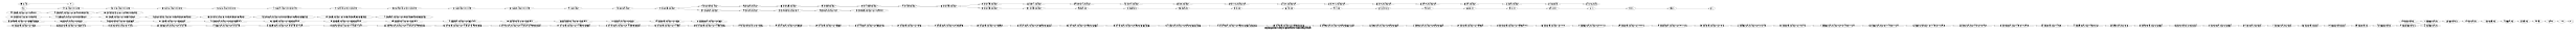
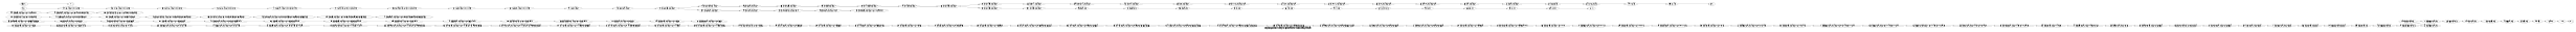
  digraph {
    label="Tree-decomposition of width 5 for register allocator (function _base64_add_char)"
    rankdir=LR
    n1 [label="0 | : "]
    n2 [label="1 | 70 : "]
    n3 [label="2 | 69 70 : "]
    n4 [label="3 | 5 69 : 2 3 "]
    n5 [label="142 | 69 : "]
    n6 [label="4 | 5 68 69 : 2 3 "]
    n7 [label="5 | 5 67 68 69 : 2 3 "]
    n8 [label="6 | 5 66 67 69 : 2 3 "]
    n9 [label="141 | 5 67 69 : 2 3 "]
    n10 [label="7 | 5 65 66 67 69 : 2 3 "]
    n11 [label="8 | 5 64 65 67 69 : 2 3 "]
    n12 [label="140 | 5 65 67 69 : 2 3 "]
    n13 [label="9 | 5 63 64 65 67 69 : 2 3 "]
    n14 [label="10 | 5 62 63 67 69 : 2 3 83 84 "]
    n15 [label="139 | 5 63 67 69 : 2 3 "]
    n16 [label="143 | 5 63 65 67 69 : 2 3 "]
    n17 [label="11 | 5 61 62 67 69 : 2 3 6 7 83 84 "]
    n18 [label="138 | 5 62 67 69 : 2 3 83 84 "]
    n19 [label="12 | 5 60 61 67 69 : 2 3 6 7 81 82 83 84 "]
    n20 [label="137 | 5 61 67 69 : 2 3 6 7 83 84 "]
    n21 [label="13 | 5 59 60 67 69 : 2 3 6 7 81 82 83 84 "]
    n22 [label="136 | 5 60 67 69 : 2 3 6 7 81 82 83 84 "]
    n23 [label="14 | 5 58 59 67 69 : 2 3 6 7 74 75 80 81 82 "]
    n24 [label="135 | 5 59 67 69 : 2 3 6 7 81 82 "]
    n25 [label="15 | 5 57 58 67 69 : 2 3 6 7 74 75 76 77 78 79 80 "]
    n26 [label="134 | 5 58 67 69 : 2 3 6 7 74 75 80 "]
    n27 [label="16 | 5 56 57 67 69 : 2 3 6 7 16 17 74 75 76 77 78 79 80 "]
    n28 [label="133 | 5 57 67 69 : 2 3 6 7 74 75 76 77 78 79 80 "]
    n29 [label="17 | 5 55 56 67 69 : 2 3 4 5 6 7 16 17 73 74 75 76 77 78 79 "]
    n30 [label="132 | 5 56 67 69 : 2 3 6 7 16 17 74 75 76 77 78 79 "]
    n31 [label="18 | 5 54 55 67 69 : 2 3 4 5 6 7 16 17 72 73 74 75 "]
    n32 [label="131 | 5 55 67 69 : 2 3 4 5 6 7 16 17 73 74 75 "]
    n33 [label="19 | 5 53 54 67 69 : 2 3 4 5 6 7 16 17 70 71 72 73 "]
    n34 [label="130 | 5 54 67 69 : 2 3 4 5 6 7 16 17 72 73 "]
    n35 [label="20 | 5 52 53 67 69 : 2 3 4 5 6 7 16 17 70 71 72 "]
    n36 [label="129 | 5 53 67 69 : 2 3 4 5 6 7 16 17 70 71 72 "]
    n37 [label="21 | 5 51 52 67 69 : 2 3 4 5 6 7 16 17 59 60 69 70 71 "]
    n38 [label="128 | 5 52 67 69 : 2 3 4 5 6 7 16 17 70 71 "]
    n39 [label="22 | 5 50 51 67 69 : 2 3 4 5 6 7 16 17 59 60 67 68 69 "]
    n40 [label="127 | 5 51 67 69 : 2 3 4 5 6 7 16 17 59 60 69 "]
    n41 [label="23 | 5 49 50 67 69 : 2 3 4 5 6 7 16 17 59 60 65 66 67 68 69 "]
    n42 [label="126 | 5 50 67 69 : 2 3 4 5 6 7 16 17 59 60 67 68 69 "]
    n43 [label="24 | 5 48 49 67 69 : 2 3 4 5 6 7 16 17 59 60 61 62 63 64 65 66 67 68 "]
    n44 [label="125 | 5 49 67 69 : 2 3 4 5 6 7 16 17 59 60 65 66 67 68 "]
    n45 [label="25 | 5 47 48 67 69 : 2 3 4 5 6 7 16 17 59 60 61 62 63 64 65 66 "]
    n46 [label="124 | 5 48 67 69 : 2 3 4 5 6 7 16 17 59 60 61 62 63 64 65 66 "]
    n47 [label="26 | 5 46 47 67 69 : 2 3 4 5 6 7 16 17 58 59 60 61 62 63 64 "]
    n48 [label="123 | 5 47 67 69 : 2 3 4 5 6 7 16 17 59 60 61 62 63 64 "]
    n49 [label="27 | 5 45 46 67 69 : 2 3 4 5 6 7 16 17 57 58 59 60 "]
    n50 [label="122 | 5 46 67 69 : 2 3 4 5 6 7 16 17 58 59 60 "]
    n51 [label="28 | 5 44 45 67 69 : 2 3 4 5 6 7 16 17 55 56 57 58 "]
    n52 [label="121 | 5 45 67 69 : 2 3 4 5 6 7 16 17 57 58 "]
    n53 [label="29 | 5 43 44 67 69 : 2 3 4 5 6 7 16 17 55 56 57 "]
    n54 [label="120 | 5 44 67 69 : 2 3 4 5 6 7 16 17 55 56 57 "]
    n55 [label="30 | 5 42 43 67 69 : 2 3 4 5 6 7 16 17 44 45 54 55 56 "]
    n56 [label="119 | 5 43 67 69 : 2 3 4 5 6 7 16 17 55 56 "]
    n57 [label="31 | 5 41 42 67 69 : 2 3 4 5 6 7 16 17 44 45 50 51 52 53 54 "]
    n58 [label="118 | 5 42 67 69 : 2 3 4 5 6 7 16 17 44 45 54 "]
    n59 [label="32 | 5 40 41 67 69 : 2 3 4 5 6 7 16 17 44 45 46 47 48 49 50 51 52 53 54 "]
    n60 [label="117 | 5 41 67 69 : 2 3 4 5 6 7 16 17 44 45 50 51 52 53 54 "]
    n61 [label="33 | 5 39 40 67 69 : 2 3 4 5 6 7 16 17 44 45 46 47 48 49 50 51 52 53 "]
    n62 [label="116 | 5 40 67 69 : 2 3 4 5 6 7 16 17 44 45 46 47 48 49 50 51 52 53 "]
    n63 [label="34 | 5 38 39 67 69 : 2 3 4 5 6 7 16 17 42 43 44 45 46 47 48 49 "]
    n64 [label="115 | 5 39 67 69 : 2 3 4 5 6 7 16 17 44 45 46 47 48 49 "]
    n65 [label="35 | 5 37 38 67 69 : 2 3 4 5 6 7 16 17 42 43 44 45 "]
    n66 [label="114 | 5 38 67 69 : 2 3 4 5 6 7 16 17 42 43 44 45 "]
    n67 [label="36 | 5 36 37 67 69 : 2 3 4 5 6 7 16 17 36 37 42 43 "]
    n68 [label="113 | 5 37 67 69 : 2 3 4 5 6 7 16 17 42 43 "]
    n69 [label="37 | 5 35 36 67 69 : 2 3 4 5 6 7 16 17 36 37 "]
    n70 [label="112 | 5 36 67 69 : 2 3 4 5 6 7 16 17 36 37 "]
    n71 [label="38 | 5 34 35 69 : 2 3 4 5 6 7 16 17 36 37 40 41 "]
    n72 [label="111 | 5 35 69 : 2 3 4 5 6 7 16 17 36 37 "]
    n73 [label="144 | 5 35 67 69 : 2 3 4 5 6 7 16 17 36 37 "]
    n74 [label="39 | 5 33 34 69 : 2 3 4 5 6 7 16 17 36 37 40 41 "]
    n75 [label="110 | 5 34 69 : 2 3 4 5 6 7 16 17 36 37 40 41 "]
    n76 [label="40 | 5 32 33 69 : 2 3 4 5 6 7 16 17 36 37 38 39 40 41 "]
    n77 [label="109 | 5 33 69 : 2 3 4 5 6 7 16 17 36 37 40 41 "]
    n78 [label="41 | 5 31 32 69 : 2 3 4 5 6 7 16 17 36 37 38 39 40 41 "]
    n79 [label="108 | 5 32 69 : 2 3 4 5 6 7 16 17 36 37 38 39 40 41 "]
    n80 [label="42 | 5 30 31 69 : 2 3 4 5 6 7 16 17 36 37 38 39 "]
    n81 [label="107 | 5 31 69 : 2 3 4 5 6 7 16 17 36 37 38 39 "]
    n82 [label="43 | 5 29 30 69 : 2 3 4 5 6 7 16 17 32 33 34 35 36 37 "]
    n83 [label="106 | 5 30 69 : 2 3 4 5 6 7 16 17 36 37 "]
    n84 [label="44 | 5 28 29 69 : 2 3 4 5 6 7 16 17 22 23 24 25 28 29 30 31 32 33 34 35 "]
    n85 [label="45 | 5 27 28 69 : 2 3 4 5 6 7 16 17 22 23 24 25 26 27 28 29 30 31 32 33 34 35 "]
    n86 [label="104 | 5 28 69 : 2 3 4 5 6 7 16 17 22 23 24 25 28 29 30 31 32 33 34 35 "]
    n87 [label="46 | 5 26 27 69 : 2 3 4 5 6 7 16 17 22 23 24 25 26 27 28 29 30 31 "]
    n88 [label="103 | 5 27 69 : 2 3 4 5 6 7 16 17 22 23 24 25 26 27 28 29 30 31 "]
    n89 [label="47 | 5 25 26 69 : 2 3 4 5 6 7 16 17 22 23 24 25 26 27 "]
    n90 [label="102 | 5 26 69 : 2 3 4 5 6 7 16 17 22 23 24 25 26 27 "]
    n91 [label="101 | 5 25 69 : 2 3 4 5 6 7 16 17 22 23 24 25 "]
    n92 [label="49 | 5 23 24 69 : 2 3 4 5 6 7 16 17 18 19 20 21 22 23 24 25 "]
    n93 [label="100 | 5 24 69 : 2 3 4 5 6 7 16 17 18 19 20 21 22 23 24 25 "]
    n94 [label="50 | 5 22 23 69 : 2 3 4 5 6 7 16 17 18 19 20 21 "]
    n95 [label="99 | 5 23 69 : 2 3 4 5 6 7 16 17 18 19 20 21 "]
    n96 [label="51 | 5 21 22 69 : 2 3 4 5 6 7 16 17 "]
    n97 [label="98 | 5 22 69 : 2 3 4 5 6 7 16 17 "]
    n98 [label="52 | 16 20 21 : 4 5 6 7 10 11 14 15 "]
    n99 [label="79 | 16 21 : 4 5 6 7 "]
    n100 [label="145 | 16 21 69 : 4 5 6 7 "]
    n101 [label="53 | 16 19 20 : 4 5 6 7 10 11 12 13 14 15 "]
    n102 [label="78 | 16 20 : 4 5 6 7 10 11 14 15 "]
    n103 [label="54 | 16 18 19 : 4 5 6 7 10 11 12 13 14 15 "]
    n104 [label="77 | 16 19 : 4 5 6 7 10 11 12 13 14 15 "]
    n105 [label="55 | 16 17 18 : 4 5 6 7 10 11 12 13 "]
    n106 [label="76 | 16 18 : 4 5 6 7 10 11 12 13 "]
    n107 [label="56 | 5 15 16 69 : 2 3 4 5 6 7 "]
    n108 [label="95 | 5 15 69 : 2 3 4 5 6 7 "]
    n109 [label="57 | 5 14 15 69 : 2 3 4 5 6 7 "]
    n110 [label="94 | 5 14 69 : 2 3 4 5 6 7 "]
    n111 [label="58 | 5 13 14 69 : 2 3 4 5 6 7 "]
    n112 [label="72 | 5 13 14 69 : 2 3 4 5 6 7 "]
    n113 [label="73 | 5 13 14 69 : 2 3 4 5 6 7 "]
    n114 [label="86 | 5 13 14 : 2 3 4 5 6 7 "]
    n115 [label="151 | 5 14 69 : 2 3 4 5 6 7 "]
    n116 [label="59 | 5 12 13 14 : 2 3 4 5 6 7 "]
    n117 [label="148 | 5 12 14 : 2 3 4 5 6 7 "]
    n118 [label="85 | 5 12 : 2 3 4 5 6 7 "]
    n119 [label="60 | 5 11 12 : 2 3 4 5 6 7 8 9 "]
    n120 [label="84 | 5 11 : 2 3 4 5 6 7 8 9 "]
    n121 [label="61 | 5 10 11 : 2 3 4 5 6 7 8 9 "]
    n122 [label="83 | 5 10 : 2 3 4 5 6 7 8 9 "]
    n123 [label="62 | 5 9 10 : 2 3 4 5 6 7 8 9 "]
    n124 [label="82 | 5 9 : 2 3 4 5 6 7 "]
    n125 [label="63 | 5 8 9 : 2 3 4 5 6 7 "]
    n126 [label="81 | 5 8 : 2 3 4 5 "]
    n127 [label="64 | 5 7 8 : 2 3 4 5 "]
+   n128 [label="149 | 7 8 : 4 5 "]
    n129 [label="150 | 8 : 4 5 "]
    n130 [label="65 | 5 6 69 : 2 3 "]
    n131 [label="152 | 5 69 : 2 3 "]
    n132 [label="92 | 5 : 2 3 "]
    n133 [label="66 | 4 5 : 2 3 "]
    n134 [label="91 | 4 : 2 3 "]
    n135 [label="67 | 3 4 : 0 1 2 3 "]
    n136 [label="90 | 3 : 0 1 "]
    n137 [label="68 | 2 3 : 0 1 "]
    n138 [label="89 | 2 : 0 1 "]
    n139 [label="69 | 1 2 : 0 1 "]
    n140 [label="88 | 1 : "]
-   n141 [label="70 | 0 1 : "]
    n142 [label="153 | 1 : "]
    n143 [label="87 | : "]
    n144 [label="71 | 5 16 21 69 : 2 3 4 5 6 7 "]
    n145 [label="74 | 5 16 21 69 : 2 3 4 5 6 7 "]
    n146 [label="154 | 5 16 21 69 : 2 3 4 5 6 7 "]
    n147 [label="96 | 5 16 69 : 2 3 4 5 6 7 "]
    n148 [label="97 | 5 21 69 : 2 3 4 5 6 7 "]
    n149 [label="93 | 5 69 : 2 3 "]
    n150 [label="75 | : "]
    n151 [label="147 | 18 : 4 5 6 7 10 11 12 13 "]
    n152 [label="146 | 17 18 : 4 5 6 7 10 11 12 13 "]
    n153 [label="80 | : "]
    n2 -> n1
    n3 -> n2
    n4 -> n5
    n5 -> n3
    n6 -> n4
    n7 -> n6
    n8 -> n9
    n9 -> n7
    n10 -> n8
    n12 -> n10
    n12 -> n11
    n13 -> n11
    n14 -> n15
    n15 -> n16
    n16 -> n13
    n17 -> n18
    n18 -> n14
    n19 -> n20
    n20 -> n17
    n21 -> n22
    n22 -> n19
    n23 -> n24
    n24 -> n21
    n25 -> n26
    n26 -> n23
    n27 -> n28
    n28 -> n25
    n29 -> n30
    n30 -> n27
    n31 -> n32
    n32 -> n29
    n33 -> n34
    n34 -> n31
    n35 -> n36
    n36 -> n33
    n37 -> n38
    n38 -> n35
    n39 -> n40
    n40 -> n37
    n41 -> n42
    n42 -> n39
    n43 -> n44
    n44 -> n41
    n45 -> n46
    n46 -> n43
    n47 -> n48
    n48 -> n45
    n49 -> n50
    n50 -> n47
    n51 -> n52
    n52 -> n49
    n53 -> n54
    n54 -> n51
    n55 -> n56
    n56 -> n53
    n57 -> n58
    n58 -> n55
    n59 -> n60
    n60 -> n57
    n61 -> n62
    n62 -> n59
    n63 -> n64
    n64 -> n61
    n65 -> n66
    n66 -> n63
    n67 -> n68
    n68 -> n65
    n70 -> n67
    n71 -> n72
    n72 -> n73
    n73 -> n69
    n74 -> n75
    n75 -> n71
    n76 -> n77
    n77 -> n74
    n78 -> n79
    n79 -> n76
    n80 -> n81
    n81 -> n78
    n82 -> n83
    n83 -> n80
    n85 -> n86
    n86 -> n84
    n87 -> n88
    n88 -> n85
    n89 -> n90
    n90 -> n87
    n91 -> n89
    n92 -> n93
    n95 -> n92
    n96 -> n97
    n97 -> n94
    n98 -> n99
    n99 -> n100
    n100 -> n144
    n101 -> n102
    n102 -> n98
    n103 -> n104
    n104 -> n101
    n105 -> n106
    n106 -> n103
    n107 -> n108
    n108 -> n109
    n109 -> n110
    n110 -> n111
    n111 -> n112
    n111 -> n113
    n112 -> n114
    n113 -> n115
    n114 -> n116
    n115 -> n149
    n116 -> n117
    n117 -> n118
    n118 -> n119
    n119 -> n120
    n120 -> n121
    n121 -> n122
    n122 -> n123
    n123 -> n124
    n124 -> n125
    n125 -> n126
    n126 -> n127
+   n127 -> n128
+   n128 -> n129
    n129 -> n153
    n130 -> n131
    n131 -> n132
    n132 -> n133
    n133 -> n134
    n134 -> n135
    n135 -> n136
    n136 -> n137
    n137 -> n138
    n138 -> n139
    n139 -> n140
-   n140 -> n141
-   n141 -> n142
    n142 -> n143
    n144 -> n145
    n144 -> n146
    n145 -> n147
    n146 -> n148
    n147 -> n107
    n148 -> n96
    n149 -> n130
    n150 -> n151
    n151 -> n152
    n152 -> n105
  }
